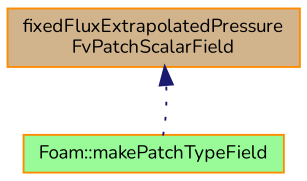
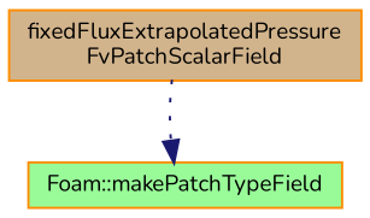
  digraph {
    rankdir=TB
    fontname=Nunito
    node [color=darkorange fontname=Nunito fontsize=10 shape=record style=filled]
    n1 [fillcolor=tan fontcolor=black height=0.2 label="fixedFluxExtrapolatedPressure\lFvPatchScalarField" width=0.4]
    n2 [height=0.2 label="Foam::makePatchTypeField" width=0.4 fillcolor=palegreen]
-   n2 -> n1 [color=midnightblue fontname=Nunito fontsize=10 labelfontname=Helvetica labelfontsize=10 style=dotted]
+   n1 -> n2 [color=midnightblue fontname=Nunito fontsize=10 labelfontname=Helvetica labelfontsize=10 style=dotted]
  }
